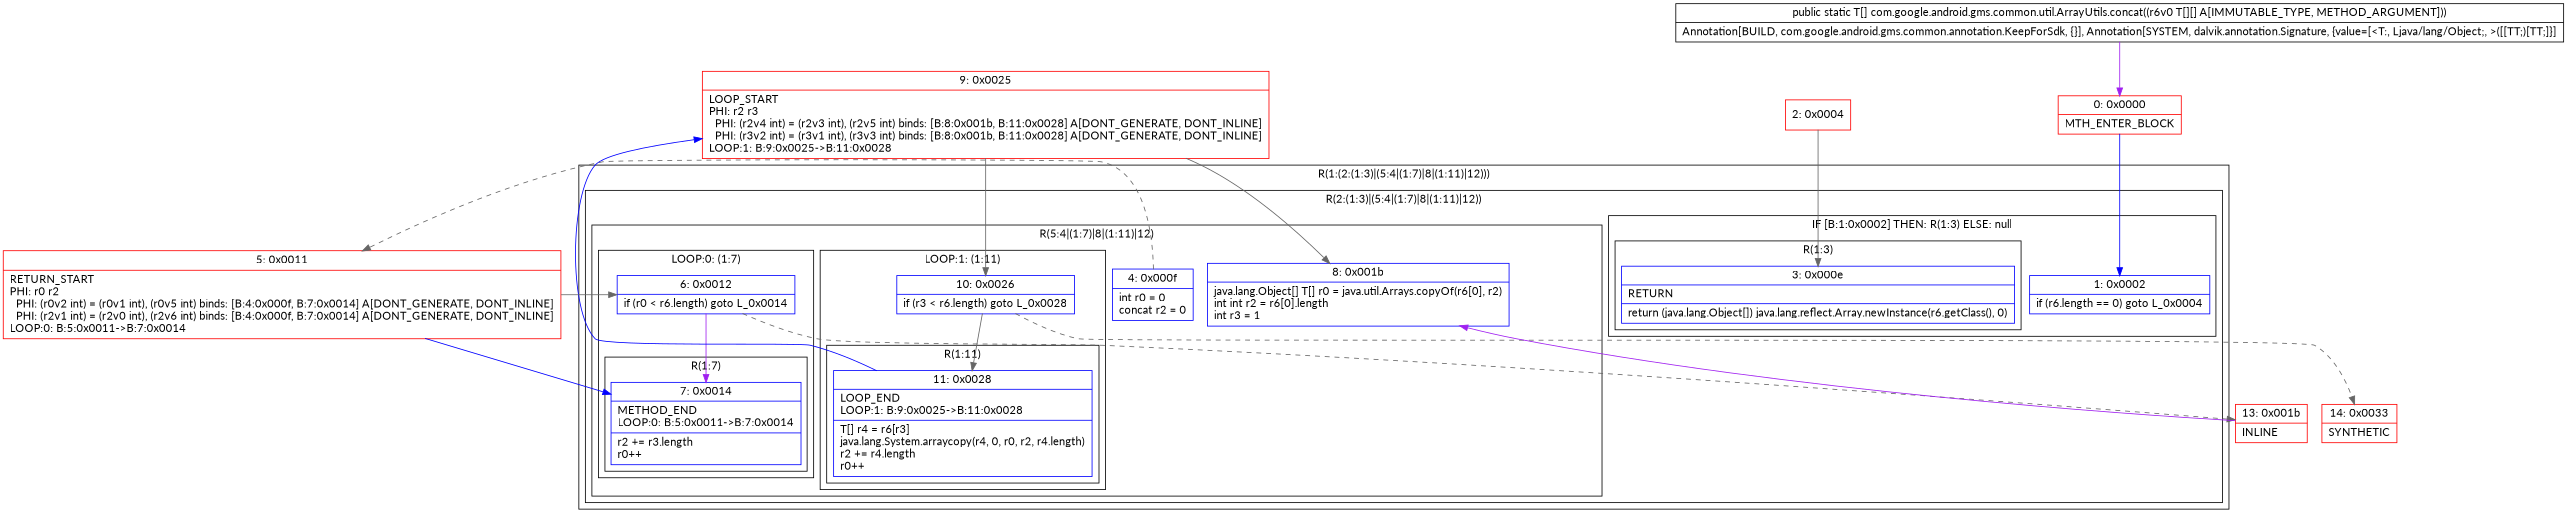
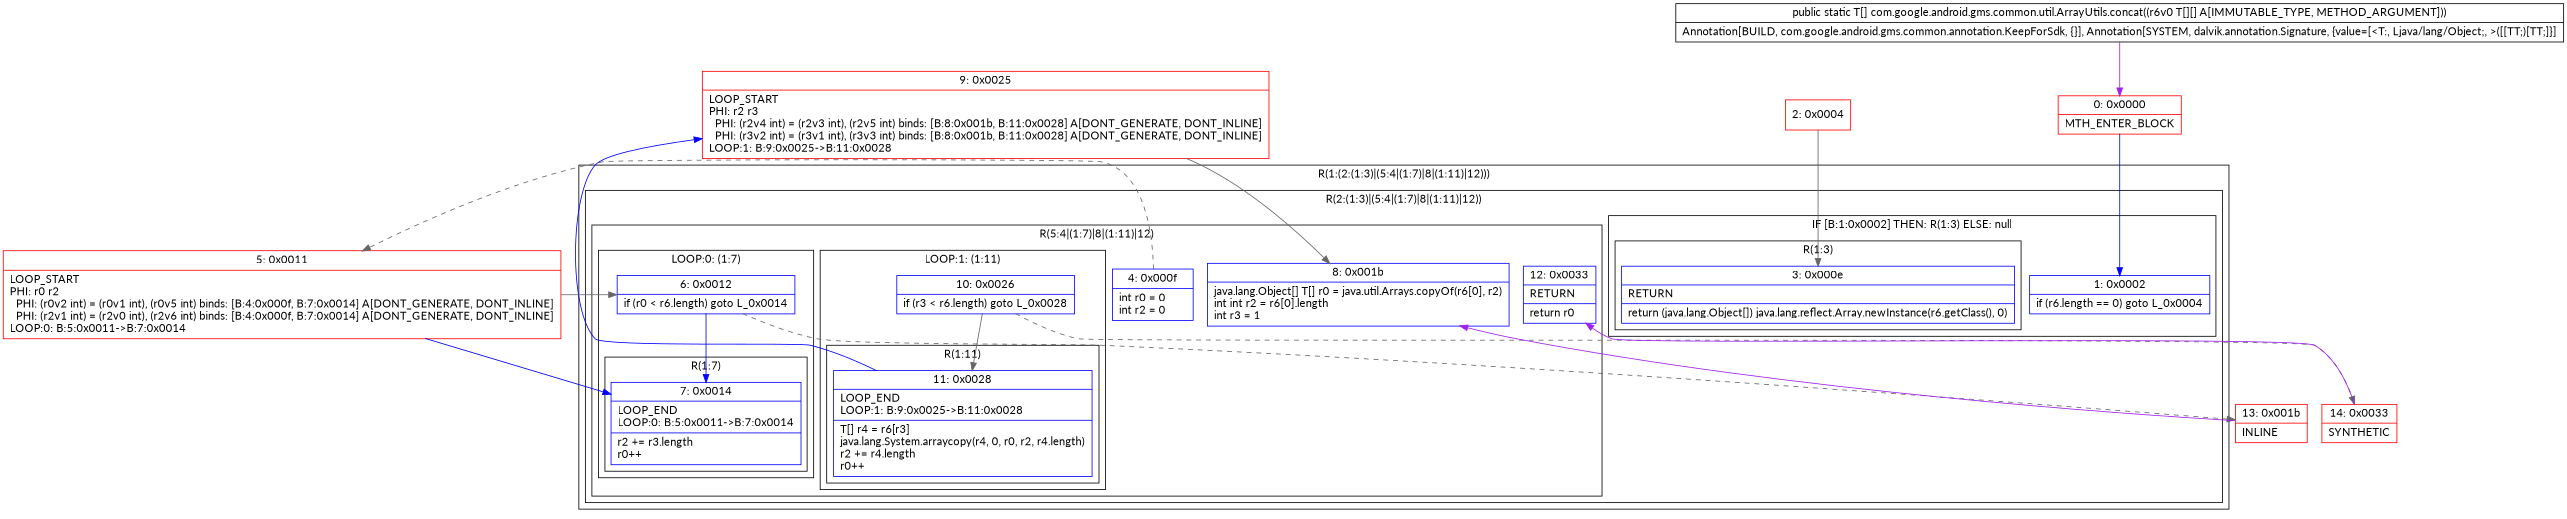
  digraph {
    fontname=Lato
    node [color=blue fontname=Lato shape=record]
    edge [color=gray40 fontname=Lato]
    n1 [label="{3\:\ 0x000e|RETURN\l|return (java.lang.Object[]) java.lang.reflect.Array.newInstance(r6.getClass(), 0)\l}"]
    n2 [label="{1\:\ 0x0002|if (r6.length == 0) goto L_0x0004\l}"]
-   n3 [label="{7\:\ 0x0014|METHOD_END\lLOOP:0: B:5:0x0011\-\>B:7:0x0014\l|r2 += r3.length\lr0++\l}"]
+   n3 [label="{7\:\ 0x0014|LOOP_END\lLOOP:0: B:5:0x0011\-\>B:7:0x0014\l|r2 += r3.length\lr0++\l}"]
    n4 [label="{6\:\ 0x0012|if (r0 \< r6.length) goto L_0x0014\l}"]
    n5 [label="{11\:\ 0x0028|LOOP_END\lLOOP:1: B:9:0x0025\-\>B:11:0x0028\l|T[] r4 = r6[r3]\ljava.lang.System.arraycopy(r4, 0, r0, r2, r4.length)\lr2 += r4.length\lr0++\l}"]
    n6 [label="{10\:\ 0x0026|if (r3 \< r6.length) goto L_0x0028\l}"]
-   n7 [label="{4\:\ 0x000f|int r0 = 0\lconcat r2 = 0\l}"]
+   n7 [label="{4\:\ 0x000f|int r0 = 0\lint r2 = 0\l}"]
    n8 [label="{8\:\ 0x001b|java.lang.Object[] T[] r0 = java.util.Arrays.copyOf(r6[0], r2)\lint int r2 = r6[0].length\lint r3 = 1\l}"]
+   n9 [label="{12\:\ 0x0033|RETURN\l|return r0\l}"]
    n10 [color=red label="{13\:\ 0x001b|INLINE\l}"]
    n11 [color=red label="{9\:\ 0x0025|LOOP_START\lPHI: r2 r3 \l  PHI: (r2v4 int) = (r2v3 int), (r2v5 int) binds: [B:8:0x001b, B:11:0x0028] A[DONT_GENERATE, DONT_INLINE]\l  PHI: (r3v2 int) = (r3v1 int), (r3v3 int) binds: [B:8:0x001b, B:11:0x0028] A[DONT_GENERATE, DONT_INLINE]\lLOOP:1: B:9:0x0025\-\>B:11:0x0028\l}"]
    n12 [color=red label="{14\:\ 0x0033|SYNTHETIC\l}"]
-   n13 [color=red label="{5\:\ 0x0011|RETURN_START\lPHI: r0 r2 \l  PHI: (r0v2 int) = (r0v1 int), (r0v5 int) binds: [B:4:0x000f, B:7:0x0014] A[DONT_GENERATE, DONT_INLINE]\l  PHI: (r2v1 int) = (r2v0 int), (r2v6 int) binds: [B:4:0x000f, B:7:0x0014] A[DONT_GENERATE, DONT_INLINE]\lLOOP:0: B:5:0x0011\-\>B:7:0x0014\l}"]
+   n13 [color=red label="{5\:\ 0x0011|LOOP_START\lPHI: r0 r2 \l  PHI: (r0v2 int) = (r0v1 int), (r0v5 int) binds: [B:4:0x000f, B:7:0x0014] A[DONT_GENERATE, DONT_INLINE]\l  PHI: (r2v1 int) = (r2v0 int), (r2v6 int) binds: [B:4:0x000f, B:7:0x0014] A[DONT_GENERATE, DONT_INLINE]\lLOOP:0: B:5:0x0011\-\>B:7:0x0014\l}"]
    n14 [color=red label="{2\:\ 0x0004}"]
    n15 [color=red label="{0\:\ 0x0000|MTH_ENTER_BLOCK\l}"]
    n16 [label="{public static T[] com.google.android.gms.common.util.ArrayUtils.concat((r6v0 T[][] A[IMMUTABLE_TYPE, METHOD_ARGUMENT]))  | Annotation[BUILD, com.google.android.gms.common.annotation.KeepForSdk, \{\}], Annotation[SYSTEM, dalvik.annotation.Signature, \{value=[\<T:, Ljava\/lang\/Object;, \>([[TT;)[TT;]\}]\l}" color=""]
    subgraph cluster_1 {
      label="R(1:(2:(1:3)|(5:4|(1:7)|8|(1:11)|12)))"
      subgraph cluster_2 {
        label="R(2:(1:3)|(5:4|(1:7)|8|(1:11)|12))"
        subgraph cluster_3 {
          label="IF [B:1:0x0002] THEN: R(1:3) ELSE: null"
          n2
          subgraph cluster_4 {
            label="R(1:3)"
            n1
          }
        }
        subgraph cluster_5 {
          label="R(5:4|(1:7)|8|(1:11)|12)"
          n7
          n8
+         n9
          subgraph cluster_6 {
            label="LOOP:0: (1:7)"
            n4
            subgraph cluster_7 {
              label="R(1:7)"
              n3
            }
          }
          subgraph cluster_8 {
            label="LOOP:1: (1:11)"
            n6
            subgraph cluster_9 {
              label="R(1:11)"
              n5
            }
          }
        }
      }
    }
-   n4 -> n3 [color=purple]
+   n4 -> n3 [color=blue]
    n4 -> n10 [style=dashed]
    n5 -> n11 [color=blue]
    n6 -> n5
    n6 -> n12 [style=dashed]
    n7 -> n13 [style=dashed]
    n10 -> n8 [color=purple]
-   n11 -> n6
    n11 -> n8
+   n12 -> n9 [color=purple]
    n13 -> n3 [color=blue]
    n13 -> n4
    n14 -> n1
    n15 -> n2 [color=blue]
    n16 -> n15 [color=purple]
  }
